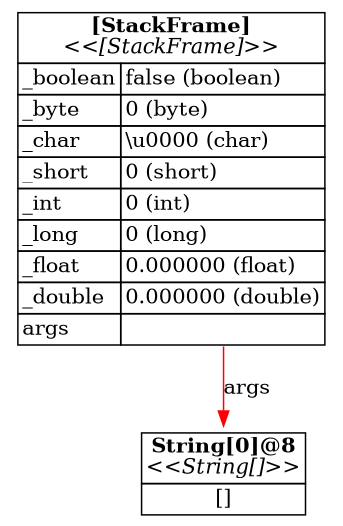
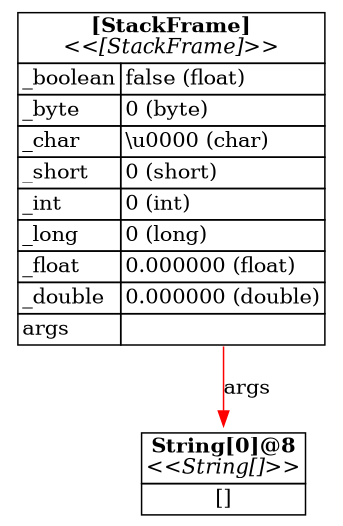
  digraph {
    node [shape=plaintext]
-   n1 [label=<<table border="0" cellborder="1" cellspacing="0">     <th><td colspan="2"><b>[StackFrame]</b><br/><i>&lt;&lt;[StackFrame]&gt;&gt;</i></td></th>     <tr><td align="left">_boolean</td><td align="left" port="_boolean">false (boolean)</td></tr>     <tr><td align="left">_byte</td><td align="left" port="_byte">0 (byte)</td></tr>     <tr><td align="left">_char</td><td align="left" port="_char">\u0000 (char)</td></tr>     <tr><td align="left">_short</td><td align="left" port="_short">0 (short)</td></tr>     <tr><td align="left">_int</td><td align="left" port="_int">0 (int)</td></tr>     <tr><td align="left">_long</td><td align="left" port="_long">0 (long)</td></tr>     <tr><td align="left">_float</td><td align="left" port="_float">0.000000 (float)</td></tr>     <tr><td align="left">_double</td><td align="left" port="_double">0.000000 (double)</td></tr>     <tr><td align="left">args</td><td align="left" port="args"></td></tr>   </table>>]
+   n1 [label=<<table border="0" cellborder="1" cellspacing="0">     <th><td colspan="2"><b>[StackFrame]</b><br/><i>&lt;&lt;[StackFrame]&gt;&gt;</i></td></th>     <tr><td align="left">_boolean</td><td align="left" port="_boolean">false (float)</td></tr>     <tr><td align="left">_byte</td><td align="left" port="_byte">0 (byte)</td></tr>     <tr><td align="left">_char</td><td align="left" port="_char">\u0000 (char)</td></tr>     <tr><td align="left">_short</td><td align="left" port="_short">0 (short)</td></tr>     <tr><td align="left">_int</td><td align="left" port="_int">0 (int)</td></tr>     <tr><td align="left">_long</td><td align="left" port="_long">0 (long)</td></tr>     <tr><td align="left">_float</td><td align="left" port="_float">0.000000 (float)</td></tr>     <tr><td align="left">_double</td><td align="left" port="_double">0.000000 (double)</td></tr>     <tr><td align="left">args</td><td align="left" port="args"></td></tr>   </table>>]
    n2 [label=<<table border="0" cellborder="1" cellspacing="0">     <th><td colspan="2"><b>String[0]@8</b><br/><i>&lt;&lt;String[]&gt;&gt;</i></td></th>     <tr><td colspan="2">[]</td></tr>   </table>>]
    n1 -> n2 [label=args tailport=args color=red]
  }
